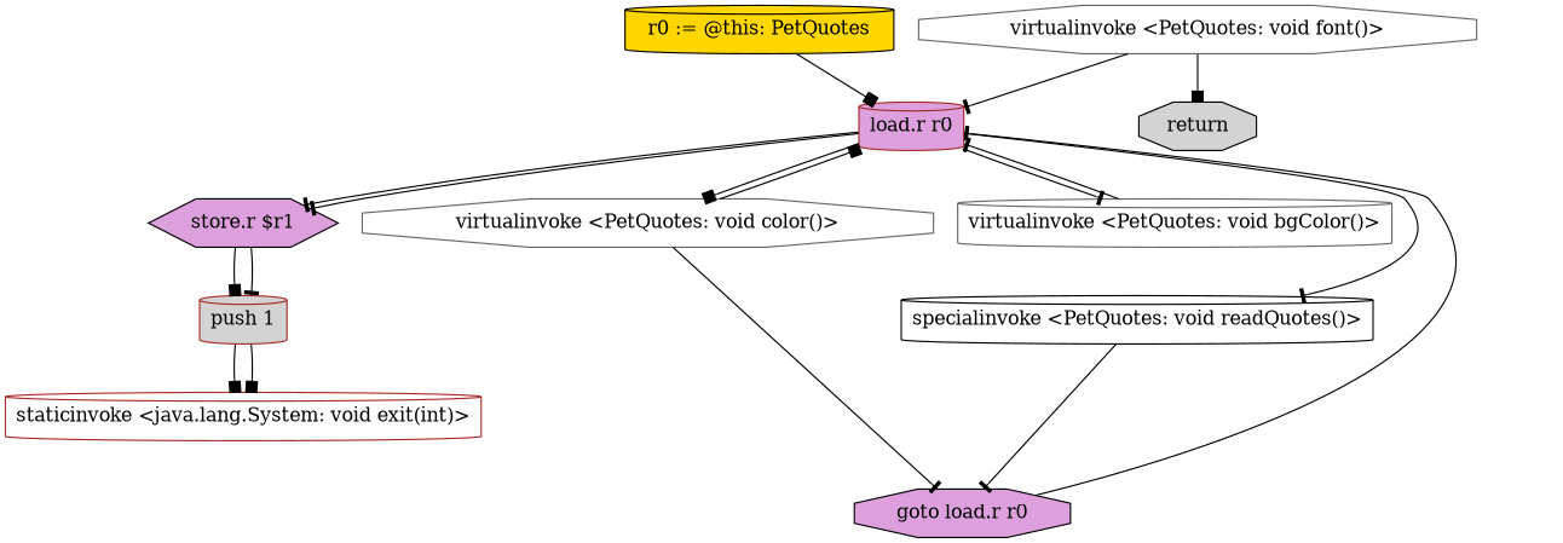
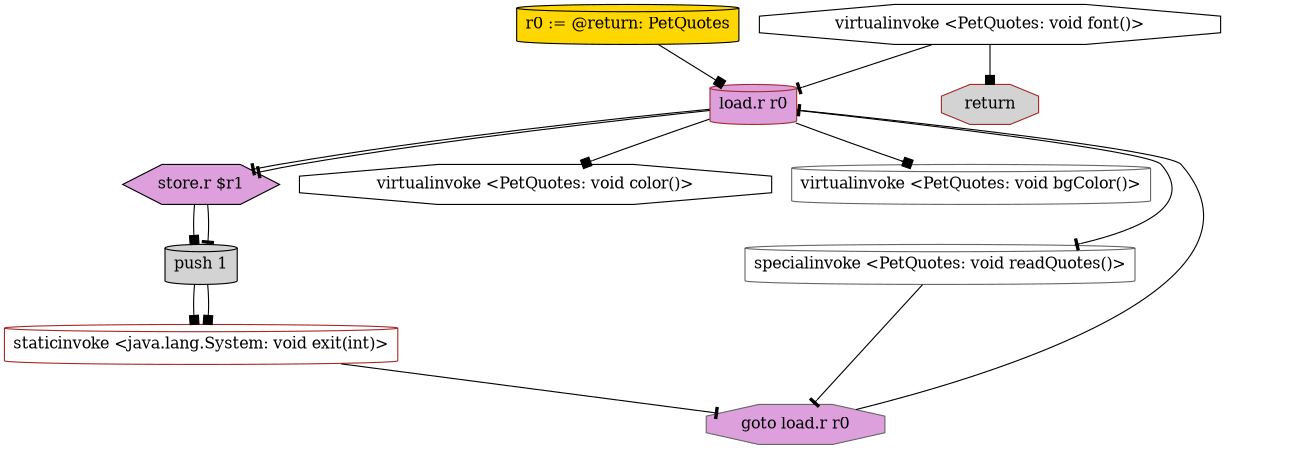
  digraph {
    node [color=black fillcolor=white shape=cylinder style=filled]
    edge [arrowhead=tee]
-   "r0 := @this: PetQuotes" [fillcolor=gold]
+   "r0 := @this: PetQuotes" [fillcolor=gold label="r0 := @return: PetQuotes"]
    "load.r r0" [color=brown fillcolor=plum]
    "store.r $r1" [fillcolor=plum shape=hexagon]
-   "virtualinvoke <PetQuotes: void color()>" [color=gray40 shape=octagon]
+   "virtualinvoke <PetQuotes: void color()>" [shape=octagon]
    "virtualinvoke <PetQuotes: void bgColor()>" [color=gray40]
-   "specialinvoke <PetQuotes: void readQuotes()>"
-   "push 1" [color=brown fillcolor=lightgrey]
-   "virtualinvoke <PetQuotes: void font()>" [color=gray40 shape=octagon]
-   return [fillcolor=lightgrey shape=octagon]
-   "goto load.r r0" [fillcolor=plum shape=octagon]
+   "specialinvoke <PetQuotes: void readQuotes()>" [color=gray40]
+   "push 1" [fillcolor=lightgrey]
+   "virtualinvoke <PetQuotes: void font()>" [shape=octagon]
+   return [color=brown fillcolor=lightgrey shape=octagon]
+   "goto load.r r0" [color=gray40 fillcolor=plum shape=octagon]
    "staticinvoke <java.lang.System: void exit(int)>" [color=brown]
    "r0 := @this: PetQuotes" -> "load.r r0" [arrowhead=box]
    "load.r r0" -> "store.r $r1"
    "load.r r0" -> "store.r $r1"
    "load.r r0" -> "virtualinvoke <PetQuotes: void color()>" [arrowhead=box]
-   "load.r r0" -> "virtualinvoke <PetQuotes: void bgColor()>"
+   "load.r r0" -> "virtualinvoke <PetQuotes: void bgColor()>" [arrowhead=box]
    "load.r r0" -> "specialinvoke <PetQuotes: void readQuotes()>"
    "store.r $r1" -> "push 1" [arrowhead=box]
    "store.r $r1" -> "push 1"
-   "virtualinvoke <PetQuotes: void color()>" -> "load.r r0" [arrowhead=box]
-   "virtualinvoke <PetQuotes: void bgColor()>" -> "load.r r0"
    "specialinvoke <PetQuotes: void readQuotes()>" -> "goto load.r r0"
    "push 1" -> "staticinvoke <java.lang.System: void exit(int)>" [arrowhead=box]
    "push 1" -> "staticinvoke <java.lang.System: void exit(int)>" [arrowhead=box]
    "virtualinvoke <PetQuotes: void font()>" -> "load.r r0"
    "virtualinvoke <PetQuotes: void font()>" -> return [arrowhead=box]
    "goto load.r r0" -> "load.r r0"
-   "virtualinvoke <PetQuotes: void color()>" -> "goto load.r r0"
+   "staticinvoke <java.lang.System: void exit(int)>" -> "goto load.r r0"
  }
